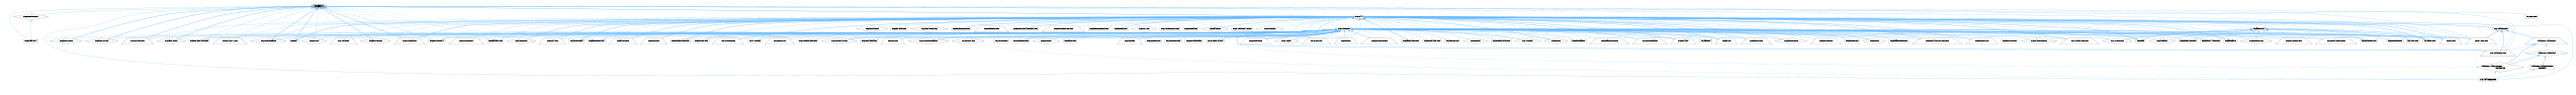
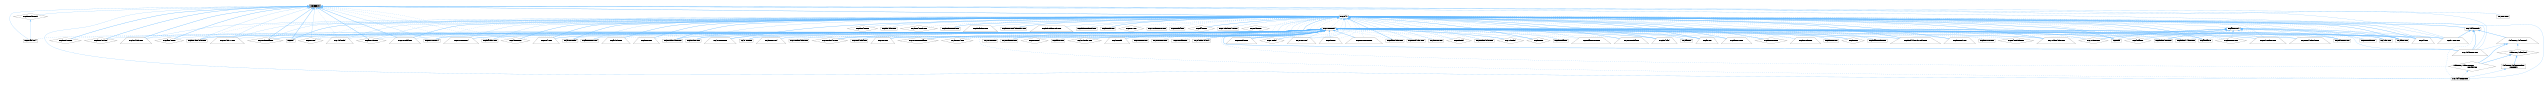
  digraph {
    node [color=grey40 fillcolor=white fontname=Helvetica fontsize=10 shape=trapezium style=filled]
    edge [color=steelblue1 dir=back fontname=Helvetica fontsize=10 labelfontname=Helvetica labelfontsize=10 style=solid]
    n1 [color=gray40 fillcolor=grey60 fontcolor=black height=0.2 label="src/regex.h" shape=box width=0.4]
    n2 [height=0.2 label="src/aliases.cpp" shape=diamond width=0.4]
    n3 [height=0.2 label="src/commentcnv.l" shape=note width=0.4]
    n4 [height=0.2 label="src/commentscan.l" width=0.4]
    n5 [height=0.2 label="src/configimpl.l" shape=box width=0.4]
    n6 [height=0.2 label="src/datetime.cpp" shape=diamond width=0.4]
    n7 [height=0.2 label="src/definition.cpp" shape=box width=0.4]
    n8 [height=0.2 label="src/doctokenizer.l" shape=diamond width=0.4]
    n9 [height=0.2 label="src/dotattributes.h" shape=diamond width=0.4]
    n10 [height=0.2 label="src/doxygen.cpp" width=0.4]
    n11 [height=0.2 label="src/formula.cpp" shape=diamond width=0.4]
    n12 [height=0.2 label="src/groupdef.cpp" width=0.4]
    n13 [height=0.2 label="src/htmlhelp.cpp" width=0.4]
    n14 [height=0.2 label="src/latexdocvisitor.cpp" shape=note width=0.4]
    n15 [height=0.2 label="src/markdown.cpp" width=0.4]
    n16 [height=0.2 label="src/memberdef.cpp" shape=diamond width=0.4]
    n17 [height=0.2 label="src/pre.l" shape=note width=0.4]
    n18 [height=0.2 label="src/regex.cpp" shape=box width=0.4]
    n19 [height=0.2 label="src/rtfstyle.cpp" shape=diamond width=0.4]
    n20 [height=0.2 label="src/scanner.l" shape=diamond width=0.4]
    n21 [height=0.2 label="src/util.cpp" width=0.4]
    n22 [height=0.2 label="src/util.h" shape=note width=0.4]
    n23 [height=0.2 label="src/vhdldocgen.cpp" width=0.4]
    n24 [height=0.2 label="src/vhdlcode.l" width=0.4]
    n25 [height=0.2 label="src/vhdljjparser.cpp" shape=box width=0.4]
    n26 [height=0.2 label="src/cite.cpp" shape=diamond width=0.4]
    n27 [height=0.2 label="src/classdef.cpp" shape=note width=0.4]
    n28 [height=0.2 label="src/classlist.cpp" shape=diamond width=0.4]
    n29 [height=0.2 label="src/code.l" shape=note width=0.4]
    n30 [height=0.2 label="src/codefragment.cpp" width=0.4]
    n31 [height=0.2 label="src/conceptdef.cpp" width=0.4]
    n32 [height=0.2 label="src/declinfo.l" width=0.4]
    n33 [height=0.2 label="src/defargs.l" shape=note width=0.4]
    n34 [height=0.2 label="src/dia.cpp" width=0.4]
    n35 [height=0.2 label="src/diagram.cpp" width=0.4]
    n36 [height=0.2 label="src/dirdef.cpp" shape=diamond width=0.4]
    n37 [height=0.2 label="src/docbookgen.cpp" shape=note width=0.4]
    n38 [height=0.2 label="src/docbookvisitor.cpp" shape=note width=0.4]
    n39 [height=0.2 label="src/docgroup.cpp" shape=diamond width=0.4]
    n40 [height=0.2 label="src/docnode.cpp" width=0.4]
    n41 [height=0.2 label="src/docsets.cpp" shape=box width=0.4]
    n42 [height=0.2 label="src/docvisitor.cpp" shape=box width=0.4]
    n43 [height=0.2 label="src/dot.cpp" shape=diamond width=0.4]
    n44 [height=0.2 label="src/dotcallgraph.cpp" shape=diamond width=0.4]
    n45 [height=0.2 label="src/dotclassgraph.cpp" shape=note width=0.4]
    n46 [height=0.2 label="src/dotdirdeps.cpp" width=0.4]
    n47 [height=0.2 label="src/dotfilepatcher.cpp" shape=box width=0.4]
    n48 [height=0.2 label="src/dotgfxhierarchytable.cpp" width=0.4]
    n49 [height=0.2 label="src/dotgraph.cpp" width=0.4]
    n50 [height=0.2 label="src/dotgroupcollaboration.cpp" shape=box width=0.4]
    n51 [height=0.2 label="src/dotincldepgraph.cpp" width=0.4]
    n52 [height=0.2 label="src/dotlegendgraph.cpp" shape=note width=0.4]
    n53 [height=0.2 label="src/dotnode.cpp" shape=box width=0.4]
    n54 [height=0.2 label="src/dotrunner.cpp" shape=box width=0.4]
    n55 [height=0.2 label="src/eclipsehelp.cpp" shape=diamond width=0.4]
    n56 [height=0.2 label="src/emoji.cpp" width=0.4]
    n57 [height=0.2 label="src/entry.cpp" shape=diamond width=0.4]
    n58 [height=0.2 label="src/filedef.pre" shape=box width=0.4]
    n59 [height=0.2 label="src/filename.h" shape=box width=0.4]
    n60 [height=0.2 label="src/index.cpp" shape=box width=0.4]
    n61 [height=0.2 label="src/latexgen.cpp" shape=diamond width=0.4]
    n62 [height=0.2 label="src/perlmodgen.cpp" width=0.4]
    n63 [height=0.2 label="src/rtfgen.cpp" shape=note width=0.4]
    n64 [height=0.2 label="src/searchindex_js.cpp" width=0.4]
    n65 [height=0.2 label="src/sqlite3gen.cpp" shape=note width=0.4]
    n66 [height=0.2 label="src/tagreader.cpp" shape=note width=0.4]
    n67 [height=0.2 label="src/xmldocvisitor.cpp" width=0.4]
    n68 [height=0.2 label="src/xmlgen.cpp" shape=diamond width=0.4]
    n69 [height=0.2 label="src/fortrancode.l" shape=note width=0.4]
    n70 [height=0.2 label="src/fortranscanner.l" shape=note width=0.4]
    n71 [height=0.2 label="src/ftvhelp.cpp" width=0.4]
    n72 [height=0.2 label="src/htags.cpp" width=0.4]
    n73 [height=0.2 label="src/htmldocvisitor.cpp" shape=box width=0.4]
    n74 [height=0.2 label="src/htmlgen.cpp" shape=box width=0.4]
    n75 [height=0.2 label="src/language.cpp" width=0.4]
    n76 [height=0.2 label="src/layout.cpp" shape=box width=0.4]
    n77 [height=0.2 label="src/lexscanner.l" width=0.4]
    n78 [height=0.2 label="src/mandocvisitor.cpp" shape=note width=0.4]
    n79 [height=0.2 label="src/membergroup.cpp" shape=note width=0.4]
    n80 [height=0.2 label="src/memberlist.cpp" shape=diamond width=0.4]
    n81 [height=0.2 label="src/message.h" shape=note width=0.4]
    n82 [height=0.2 label="src/moduledef.cpp" shape=box width=0.4]
    n83 [height=0.2 label="src/msc.cpp" width=0.4]
    n84 [height=0.2 label="src/namespacedef.cpp" shape=diamond width=0.4]
    n85 [height=0.2 label="src/plantuml.cpp" shape=diamond width=0.4]
    n86 [height=0.2 label="src/portable.cpp" width=0.4]
    n87 [height=0.2 label="src/pycode.l" shape=diamond width=0.4]
    n88 [height=0.2 label="src/pyscanner.l" width=0.4]
    n89 [height=0.2 label="src/qhp.cpp" width=0.4]
    n90 [height=0.2 label="src/resourcemgr.cpp" width=0.4]
    n91 [height=0.2 label="src/rtfdocvisitor.cpp" shape=box width=0.4]
    n92 [height=0.2 label="src/searchindex.cpp" shape=note width=0.4]
    n93 [height=0.2 label="src/sitemap.cpp" shape=box width=0.4]
    n94 [height=0.2 label="src/sqlcode.l" shape=diamond width=0.4]
    n95 [height=0.2 label="src/textdocvisitor.cpp" shape=note width=0.4]
    n96 [height=0.2 label="src/xmlcode.l" shape=diamond width=0.4]
    n97 [height=0.2 label="src/pagedef.cpp" shape=box width=0.4]
    n98 [height=0.2 label="src/reflist.cpp" shape=diamond width=0.4]
    n99 [height=0.2 label="src/symbolresolver.cpp" shape=note width=0.4]
    n100 [height=0.2 label="src/tooltip.cpp" shape=diamond width=0.4]
    n101 [height=0.2 label="src/vhdljjparser.h" shape=note width=0.4]
    n102 [height=0.2 label="src/mangen.cpp" shape=box width=0.4]
    n103 [height=0.2 label="src/condparser.cpp" shape=box width=0.4]
    n104 [height=0.2 label="src/constexp.l" shape=diamond width=0.4]
    n105 [height=0.2 label="src/debug.cpp" shape=box width=0.4]
+   n106 [height=0.2 label="src/htmlentity.cpp" shape=diamond width=0.4]
    n107 [height=0.2 label="src/lexcode.l" width=0.4]
    n108 [height=0.2 label="src/message.cpp" shape=box width=0.4]
    n109 [height=0.2 label="src/outputgen.cpp" shape=note width=0.4]
-   n110 [height=0.2 label="src/outputlist.sqlite" shape=box width=0.4]
+   n110 [height=0.2 label="src/outputlist.cpp" shape=box width=0.4]
    n111 [height=0.2 label="src/printdocvisitor.h" shape=box width=0.4]
    n112 [height=0.2 label="vhdlparser/VhdlParserError\lHandler.hpp" shape=diamond width=0.4]
    n113 [height=0.2 label="vhdlparser/VhdlParser.h" width=0.4]
    n114 [height=0.2 label="vhdlparser/vhdlstring.h" shape=diamond width=0.4]
    n115 [height=0.2 label="vhdlparser/VhdlParserToken\lManager.h" shape=box width=0.4]
    n1 -> n2 [style=dashed]
    n1 -> n3
    n1 -> n4 [style=dashed]
    n1 -> n5
    n1 -> n6 [style=bold]
    n1 -> n7 [style=dashed]
    n1 -> n8 [style=bold]
    n1 -> n9
    n1 -> n10
    n1 -> n11 [style=bold]
    n1 -> n12 [style=bold]
    n1 -> n13 [style=bold]
    n1 -> n14
    n1 -> n15
    n1 -> n16 [style=bold]
    n1 -> n17 [style=bold]
    n1 -> n18
    n1 -> n19 [style=bold]
    n1 -> n20
    n1 -> n21
    n1 -> n22 [style=bold]
    n1 -> n23
    n1 -> n24 [style=dashed]
    n1 -> n25
    n9 -> n5
    n22 -> n2 [style=bold]
    n22 -> n3 [style=dashed]
    n22 -> n4
    n22 -> n7
    n22 -> n10
    n22 -> n11
    n22 -> n12 [style=bold]
    n22 -> n13
    n22 -> n14 [style=dashed]
    n22 -> n15
    n22 -> n16
    n22 -> n17 [style=bold]
    n22 -> n20 [style=dashed]
    n22 -> n21 [style=bold]
    n22 -> n23
    n22 -> n24
    n22 -> n25
    n22 -> n26 [style=bold]
    n22 -> n27 [style=dashed]
    n22 -> n28
    n22 -> n29 [style=bold]
    n22 -> n30
    n22 -> n31 [style=bold]
    n22 -> n32 [style=bold]
    n22 -> n33 [style=dashed]
    n22 -> n34 [style=bold]
    n22 -> n35 [style=bold]
    n22 -> n36
    n22 -> n37 [style=dashed]
    n22 -> n38
    n22 -> n39 [style=bold]
    n22 -> n40
    n22 -> n41
    n22 -> n42
    n22 -> n43 [style=dashed]
    n22 -> n44 [style=dashed]
    n22 -> n45 [style=bold]
    n22 -> n46
    n22 -> n47 [style=dashed]
    n22 -> n48 [style=bold]
    n22 -> n49 [style=bold]
    n22 -> n50 [style=bold]
    n22 -> n51
    n22 -> n52
    n22 -> n53 [style=bold]
    n22 -> n54 [style=dashed]
    n22 -> n55 [style=dashed]
    n22 -> n56 [style=bold]
    n22 -> n57 [style=dashed]
    n22 -> n58 [style=bold]
    n22 -> n59
    n22 -> n60 [style=dashed]
    n22 -> n61
    n22 -> n62
    n22 -> n63 [style=bold]
    n22 -> n64 [style=dashed]
    n22 -> n65
    n22 -> n66 [style=dashed]
    n22 -> n67 [style=bold]
    n22 -> n68
    n22 -> n69 [style=bold]
    n22 -> n70
    n22 -> n71 [style=bold]
    n22 -> n72 [style=bold]
    n22 -> n73 [style=bold]
    n22 -> n74
    n22 -> n75 [style=bold]
    n22 -> n76 [style=dashed]
    n22 -> n77
    n22 -> n78 [style=dashed]
    n22 -> n79 [style=dashed]
    n22 -> n80
    n22 -> n81 [style=dashed]
    n22 -> n82 [style=dashed]
    n22 -> n83 [style=bold]
    n22 -> n84 [style=dashed]
    n22 -> n85 [style=dashed]
    n22 -> n86 [style=dashed]
    n22 -> n87
    n22 -> n88 [style=dashed]
    n22 -> n89 [style=dashed]
    n22 -> n90 [style=dashed]
    n22 -> n91 [style=bold]
    n22 -> n92
    n22 -> n93
    n22 -> n94
    n22 -> n95
    n22 -> n96 [style=dashed]
    n22 -> n97 [style=dashed]
    n22 -> n98 [style=bold]
    n22 -> n99
    n22 -> n100 [style=dashed]
    n22 -> n101 [style=bold]
    n59 -> n10
    n59 -> n21
    n59 -> n23
    n59 -> n29
    n59 -> n36
    n59 -> n37 [style=bold]
    n59 -> n38
    n59 -> n58 [style=dashed]
    n59 -> n60 [style=dashed]
    n59 -> n61
    n59 -> n62 [style=dashed]
    n59 -> n63 [style=bold]
    n59 -> n64 [style=dashed]
    n59 -> n65
    n59 -> n66
    n59 -> n67 [style=dashed]
    n59 -> n68 [style=bold]
    n81 -> n2 [style=dashed]
    n81 -> n3 [style=bold]
    n81 -> n4 [style=bold]
    n81 -> n5 [style=dashed]
    n81 -> n6 [style=dashed]
    n81 -> n7
    n81 -> n8
    n81 -> n10 [style=bold]
    n81 -> n11
    n81 -> n12
    n81 -> n13
    n81 -> n14 [style=bold]
    n81 -> n15
    n81 -> n16 [style=bold]
    n81 -> n17
    n81 -> n19
    n81 -> n20
    n81 -> n21 [style=bold]
    n81 -> n23 [style=bold]
    n81 -> n24
    n81 -> n25 [style=dashed]
    n81 -> n26
    n81 -> n27
    n81 -> n29 [style=bold]
    n81 -> n30 [style=dashed]
    n81 -> n31 [style=dashed]
    n81 -> n32 [style=bold]
    n81 -> n33
    n81 -> n34 [style=bold]
    n81 -> n35
    n81 -> n36 [style=dashed]
    n81 -> n37
    n81 -> n38
    n81 -> n39 [style=dashed]
    n81 -> n40 [style=dashed]
    n81 -> n41 [style=dashed]
    n81 -> n43 [style=bold]
    n81 -> n47
    n81 -> n48 [style=bold]
    n81 -> n49
    n81 -> n54 [style=dashed]
    n81 -> n55 [style=dashed]
    n81 -> n56 [style=bold]
    n81 -> n58
    n81 -> n60 [style=bold]
    n81 -> n61 [style=dashed]
    n81 -> n62 [style=bold]
    n81 -> n63 [style=bold]
    n81 -> n64 [style=bold]
    n81 -> n65 [style=bold]
    n81 -> n66 [style=dashed]
    n81 -> n67 [style=bold]
    n81 -> n68 [style=dashed]
    n81 -> n69
    n81 -> n70
    n81 -> n71 [style=dashed]
    n81 -> n72 [style=dashed]
    n81 -> n73 [style=bold]
    n81 -> n74 [style=bold]
    n81 -> n75
    n81 -> n76 [style=bold]
    n81 -> n77
    n81 -> n78 [style=dashed]
    n81 -> n80 [style=bold]
    n81 -> n82
    n81 -> n83 [style=dashed]
    n81 -> n84 [style=bold]
    n81 -> n85 [style=dashed]
    n81 -> n86 [style=bold]
    n81 -> n87
    n81 -> n88
    n81 -> n89
    n81 -> n90 [style=bold]
    n81 -> n91 [style=dashed]
    n81 -> n92 [style=dashed]
    n81 -> n93 [style=dashed]
    n81 -> n94 [style=dashed]
    n81 -> n95 [style=dashed]
    n81 -> n96 [style=bold]
    n81 -> n102 [style=dashed]
    n81 -> n103 [style=bold]
    n81 -> n104
    n81 -> n105
+   n81 -> n106 [style=bold]
    n81 -> n107 [style=bold]
    n81 -> n108 [style=dashed]
    n81 -> n109
    n81 -> n110 [style=dashed]
    n81 -> n111 [style=bold]
    n81 -> n112 [style=dashed]
    n101 -> n10 [style=bold]
    n101 -> n23 [style=bold]
    n101 -> n25 [style=dashed]
    n101 -> n113 [style=bold]
    n112 -> n25 [style=dashed]
    n113 -> n23
    n113 -> n112 [style=bold]
    n113 -> n114 [style=dashed]
    n114 -> n112 [style=bold]
    n114 -> n115 [style=bold]
    n115 -> n25
  }
